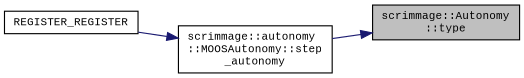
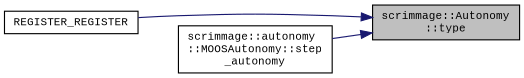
  digraph {
    fontname="Liberation Mono"
    rankdir=RL
    node [color=black fillcolor=white fontname="Liberation Mono" fontsize=10 shape=record style=filled]
    edge [color=midnightblue dir=back fontname="Liberation Mono" fontsize=10 labelfontname=Helvetica labelfontsize=10 style=solid]
    n1 [fillcolor=grey75 fontcolor=black height=0.2 label="scrimmage::Autonomy\l::type" width=0.4]
    n2 [height=0.2 label=REGISTER_REGISTER width=0.4]
    n3 [height=0.2 label="scrimmage::autonomy\l::MOOSAutonomy::step\l_autonomy" width=0.4]
-   n3 -> n2
+   n1 -> n2
    n1 -> n3
  }
